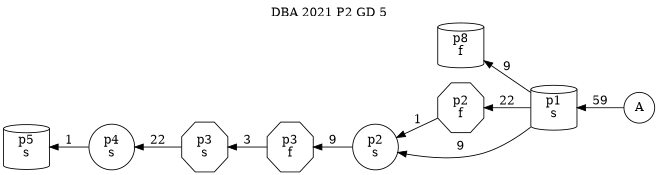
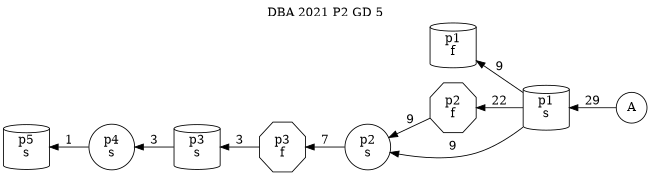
  digraph {
    label=" DBA 2021 P2 GD 5 "
    labelloc=tl
    rankdir=RL
    node [shape=circle]
    n1 [label=A]
    n2 [label="p1\ns" shape=cylinder]
-   n3 [label="p8\nf" shape=cylinder]
+   n3 [label="p1\nf" shape=cylinder]
    n4 [label="p2\nf" shape=octagon]
    n5 [label="p2\ns"]
    n6 [label="p3\nf" shape=octagon]
-   n7 [label="p3\ns" shape=octagon]
+   n7 [label="p3\ns" shape=cylinder]
    n8 [label="p4\ns"]
    n9 [label="p5\ns" shape=cylinder]
-   n1 -> n2 [label=59]
+   n1 -> n2 [label=29]
    n2 -> n3 [label=9]
    n2 -> n4 [label=22]
    n2 -> n5 [label=9]
-   n4 -> n5 [label=1]
-   n5 -> n6 [label=9]
+   n4 -> n5 [label=9]
+   n5 -> n6 [label=7]
    n6 -> n7 [label=3]
-   n7 -> n8 [label=22]
+   n7 -> n8 [label=3]
    n8 -> n9 [label=1]
  }
